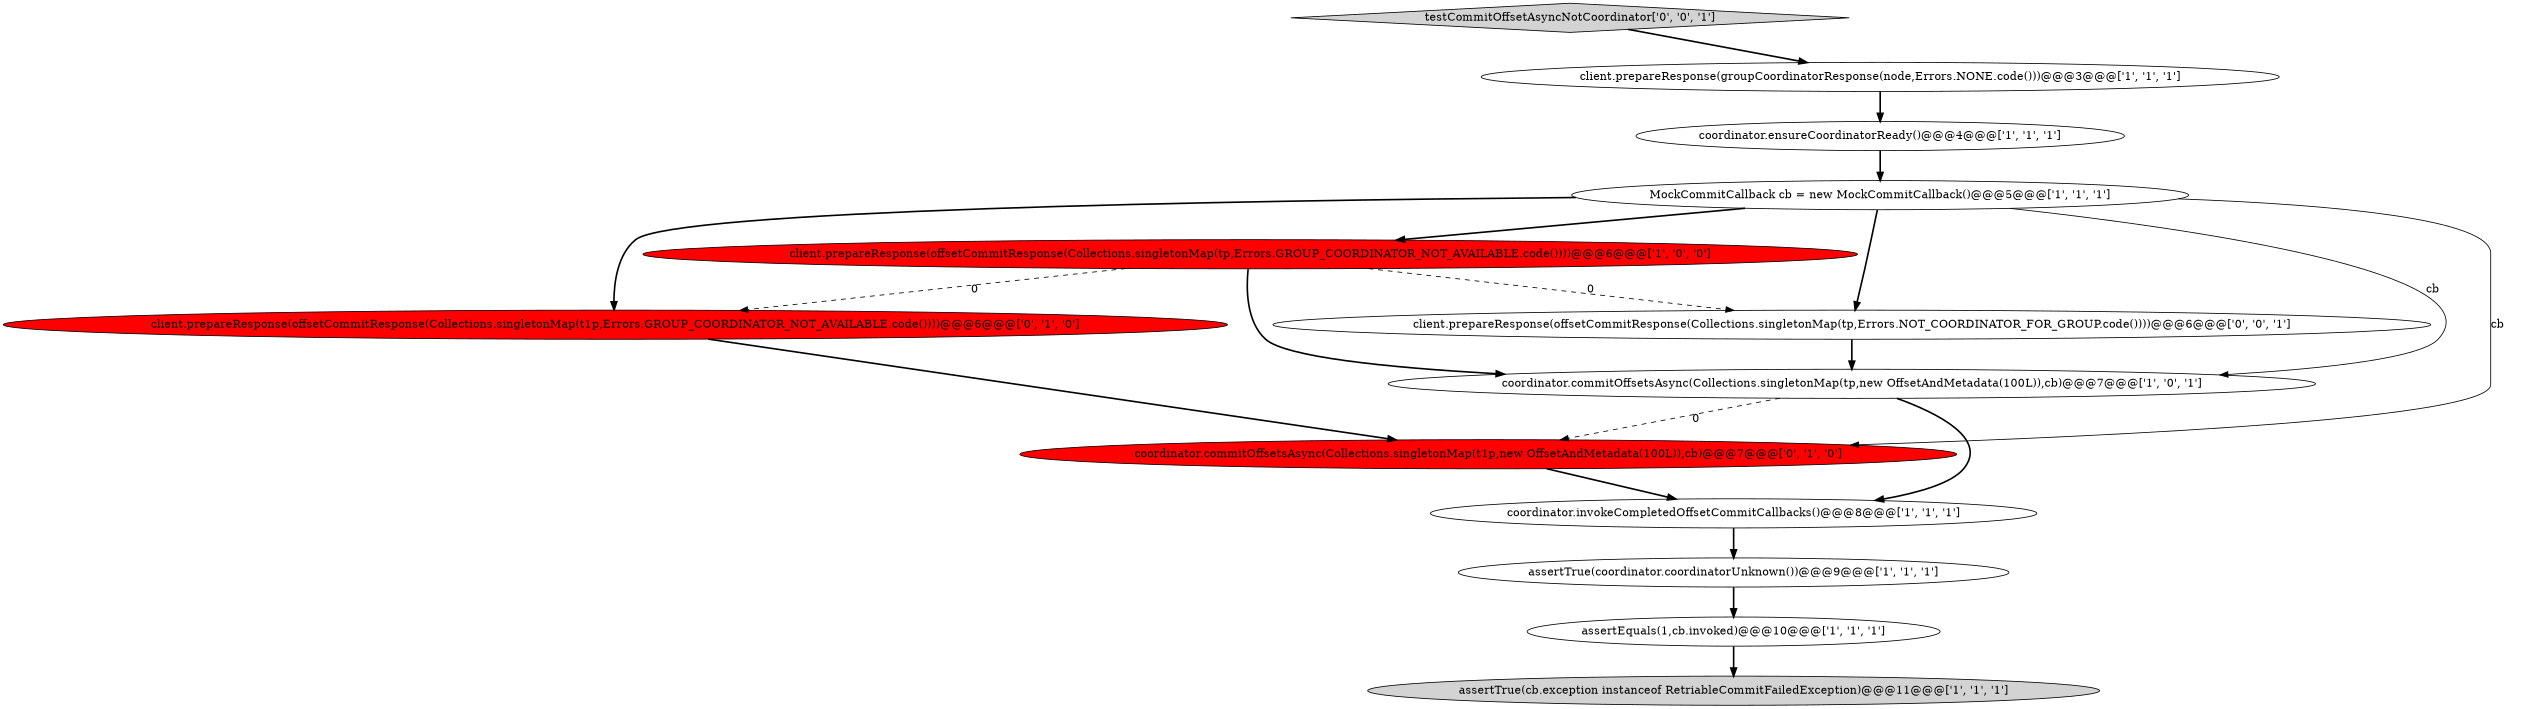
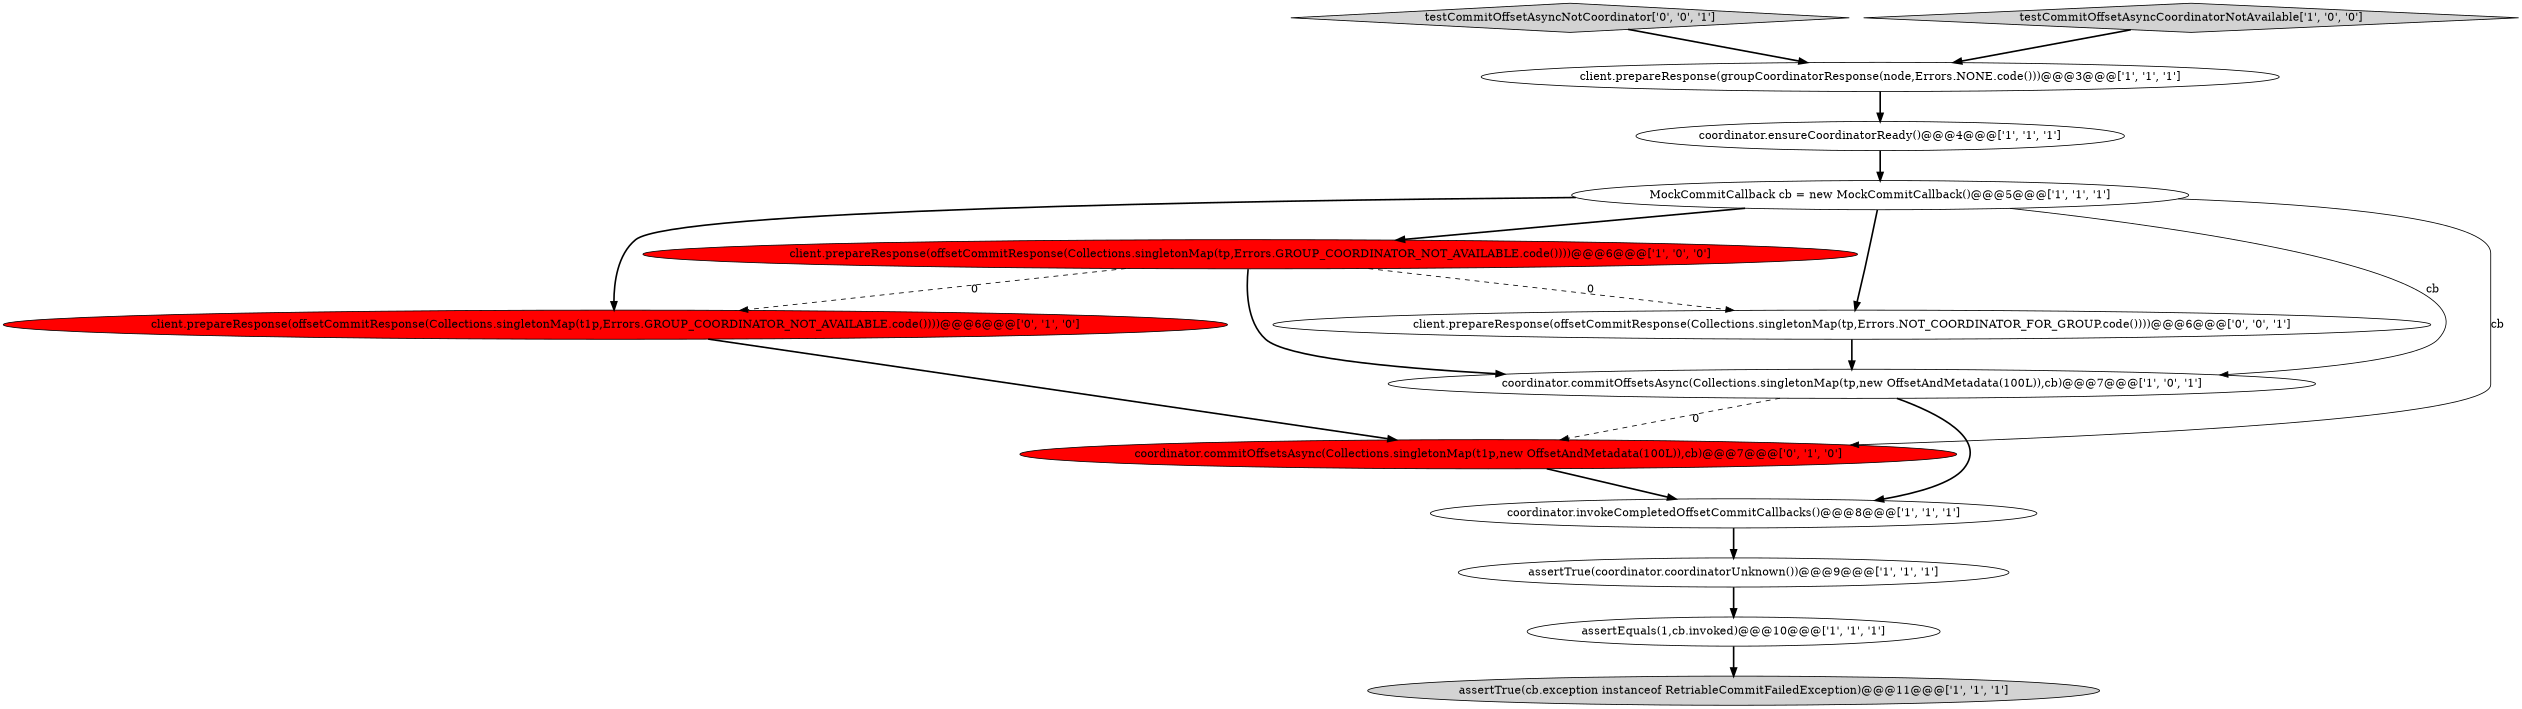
  digraph {
    node [fillcolor=white shape=ellipse style=filled]
    edge [style=bold]
    n1 [label="coordinator.commitOffsetsAsync(Collections.singletonMap(tp,new OffsetAndMetadata(100L)),cb)@@@7@@@['1', '0', '1']"]
    n2 [fillcolor=red label="coordinator.commitOffsetsAsync(Collections.singletonMap(t1p,new OffsetAndMetadata(100L)),cb)@@@7@@@['0', '1', '0']"]
    n3 [label="coordinator.invokeCompletedOffsetCommitCallbacks()@@@8@@@['1', '1', '1']"]
    n4 [label="assertTrue(coordinator.coordinatorUnknown())@@@9@@@['1', '1', '1']"]
    n5 [fillcolor=red label="client.prepareResponse(offsetCommitResponse(Collections.singletonMap(tp,Errors.GROUP_COORDINATOR_NOT_AVAILABLE.code())))@@@6@@@['1', '0', '0']"]
    n6 [fillcolor=red label="client.prepareResponse(offsetCommitResponse(Collections.singletonMap(t1p,Errors.GROUP_COORDINATOR_NOT_AVAILABLE.code())))@@@6@@@['0', '1', '0']"]
    n7 [label="client.prepareResponse(offsetCommitResponse(Collections.singletonMap(tp,Errors.NOT_COORDINATOR_FOR_GROUP.code())))@@@6@@@['0', '0', '1']"]
    n8 [label="assertEquals(1,cb.invoked)@@@10@@@['1', '1', '1']"]
    n9 [fillcolor=lightgray label="assertTrue(cb.exception instanceof RetriableCommitFailedException)@@@11@@@['1', '1', '1']"]
    n10 [fillcolor=lightgray label="testCommitOffsetAsyncNotCoordinator['0', '0', '1']" shape=diamond]
    n11 [label="client.prepareResponse(groupCoordinatorResponse(node,Errors.NONE.code()))@@@3@@@['1', '1', '1']"]
    n12 [label="coordinator.ensureCoordinatorReady()@@@4@@@['1', '1', '1']"]
    n13 [label="MockCommitCallback cb = new MockCommitCallback()@@@5@@@['1', '1', '1']"]
+   n14 [fillcolor=lightgray label="testCommitOffsetAsyncCoordinatorNotAvailable['1', '0', '0']" shape=diamond]
    n1 -> n2 [label=0 style=dashed]
    n1 -> n3
    n2 -> n3
    n3 -> n4
    n4 -> n8
    n5 -> n1
    n5 -> n6 [label=0 style=dashed]
    n5 -> n7 [label=0 style=dashed]
    n6 -> n2
    n7 -> n1
    n8 -> n9
    n10 -> n11
    n11 -> n12
    n12 -> n13
    n13 -> n1 [label=cb style=solid]
    n13 -> n2 [label=cb style=solid]
    n13 -> n5
    n13 -> n6
    n13 -> n7
+   n14 -> n11
  }
